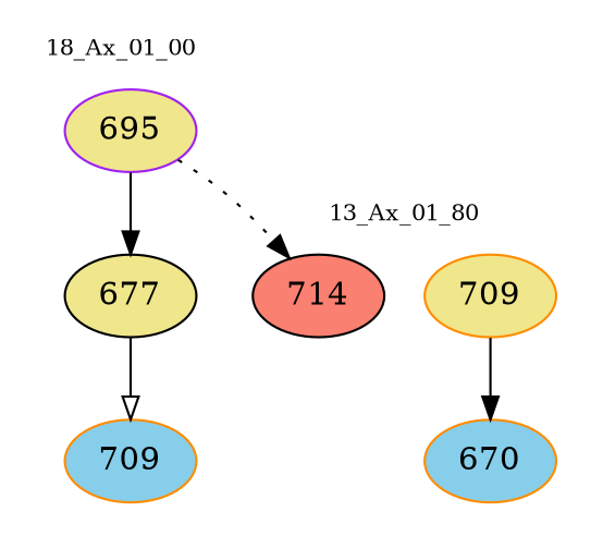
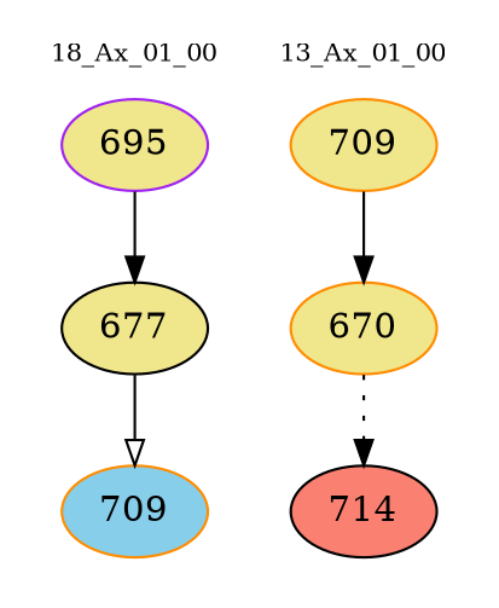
  digraph {
    node [color=darkorange fillcolor=khaki style=filled]
    edge [arrowhead=normal color=black style=solid]
    n1 [color=purple label=695]
    n2 [color=black label=677]
    n3 [fillcolor=skyblue label=709]
    n4 [label=709]
-   n5 [fillcolor=skyblue label=670]
+   n5 [label=670]
    n6 [color=black fillcolor=salmon label=714]
    subgraph cluster_1 {
      color=white
      fontsize=10
      label="18_Ax_01_00"
      n1
      n2
      n3
    }
    subgraph cluster_2 {
      color=white
      fontsize=10
-     label="13_Ax_01_80"
+     label="13_Ax_01_00"
      n4
      n5
      n6
    }
    n1 -> n2
    n2 -> n3 [arrowhead=onormal]
    n4 -> n5
-   n1 -> n6 [style=dotted]
+   n5 -> n6 [style=dotted]
  }
